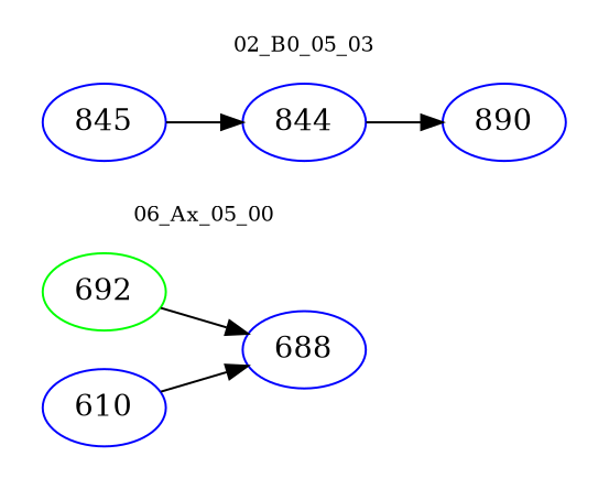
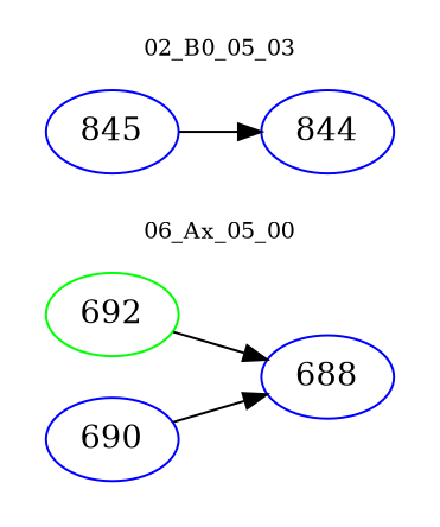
  digraph {
    rankdir=LR
    node [color=blue]
    edge [color=black]
    n1 [color=green label=692]
    n2 [label=688]
-   n3 [label=610]
+   n3 [label=690]
    n4 [label=845]
    n5 [label=844]
-   n6 [label=890]
    subgraph cluster_1 {
      color=white
      fontsize=10
      label="06_Ax_05_00"
      n1
      n2
      n3
    }
    subgraph cluster_2 {
      color=white
      fontsize=10
      label="02_B0_05_03"
      n4
      n5
-     n6
    }
    n1 -> n2
    n3 -> n2
    n4 -> n5
-   n5 -> n6
  }
